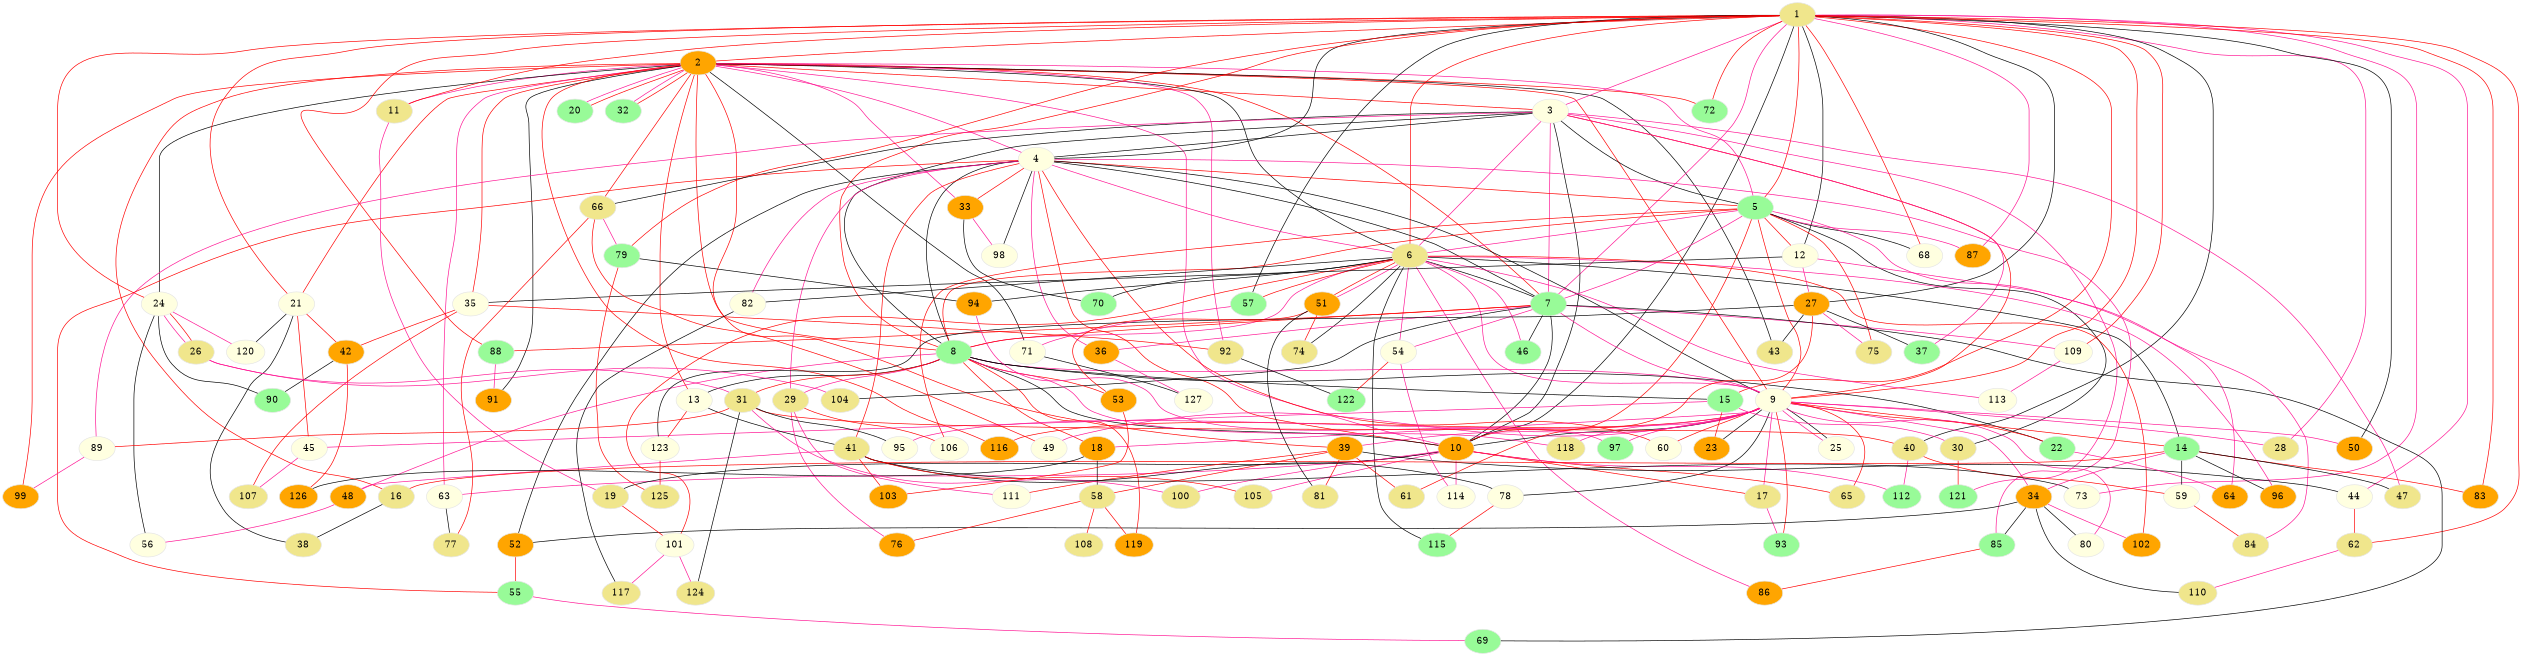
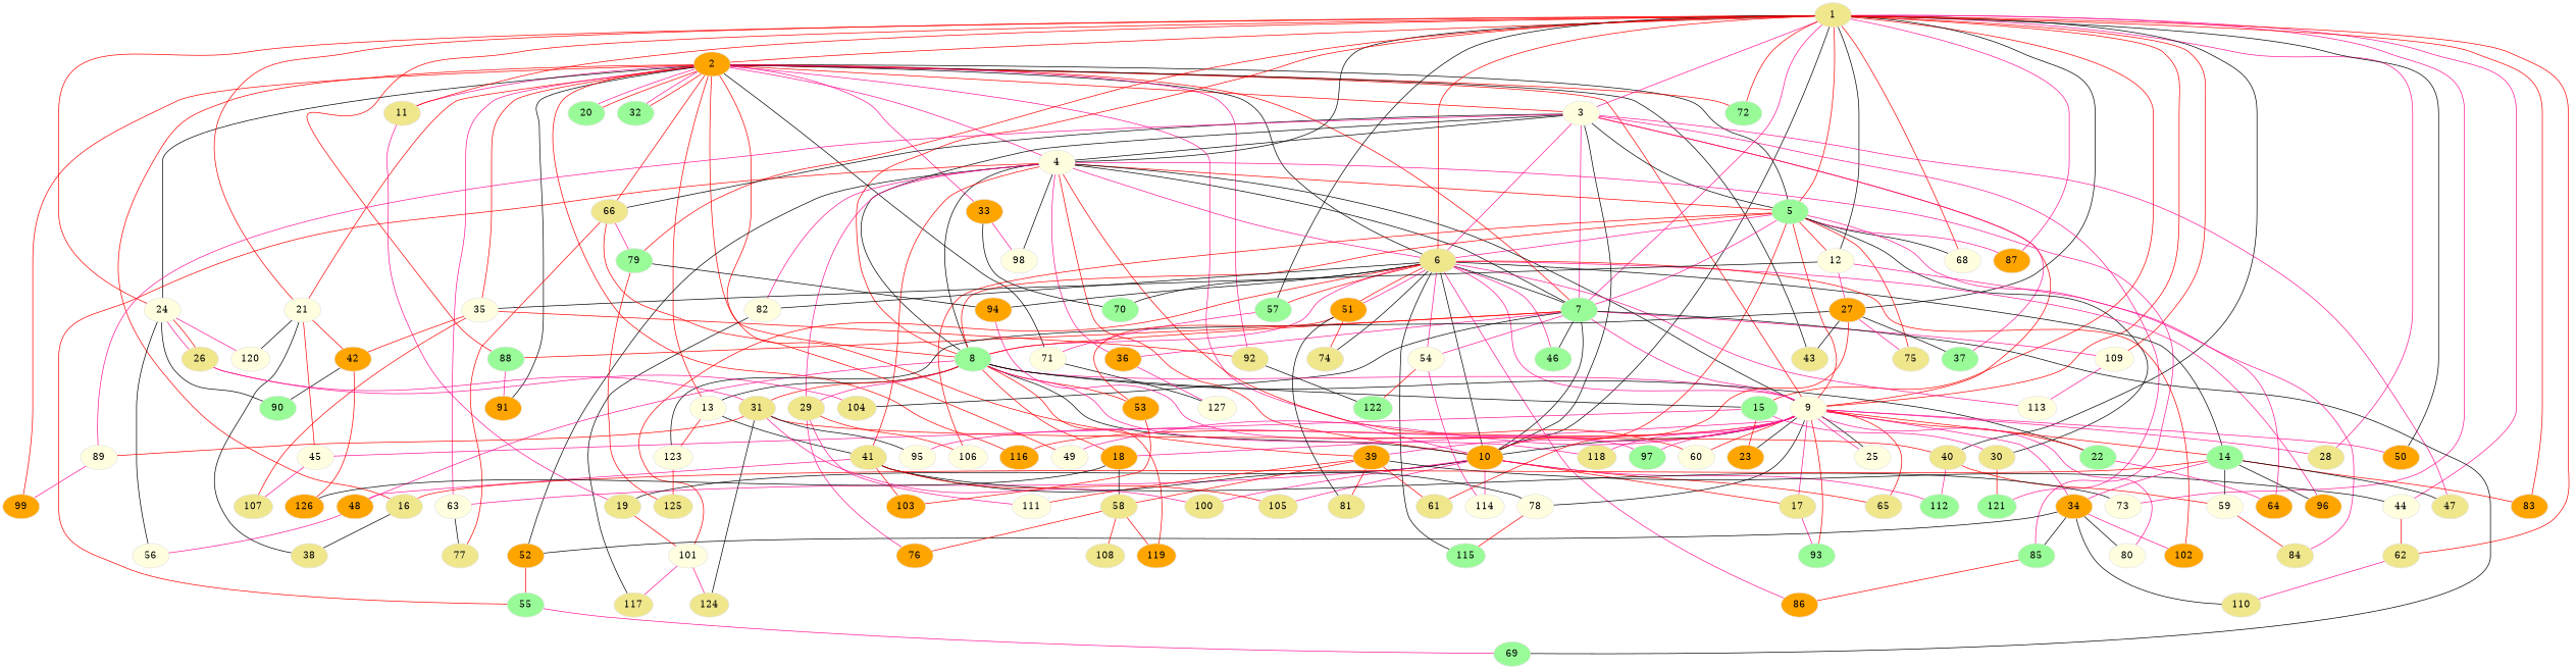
  graph {
    node [color=gray90 fillcolor=khaki style=filled]
    edge [color=red]
    2 [fillcolor=orange]
    1
    3 [fillcolor=lightyellow]
    4 [fillcolor=lightyellow]
    5 [fillcolor=palegreen]
    6
    7 [fillcolor=palegreen]
    8 [fillcolor=palegreen]
    9 [fillcolor=lightyellow]
    10 [fillcolor=orange]
    11
    12 [fillcolor=lightyellow]
    15 [fillcolor=palegreen]
    21 [fillcolor=lightyellow]
    24 [fillcolor=lightyellow]
    27 [fillcolor=orange]
    28
    40
    44 [fillcolor=lightyellow]
    50 [fillcolor=orange]
    57 [fillcolor=palegreen]
    62
    68 [fillcolor=lightyellow]
    72 [fillcolor=palegreen]
    73 [fillcolor=lightyellow]
    79 [fillcolor=palegreen]
    83 [fillcolor=orange]
    87 [fillcolor=orange]
    88 [fillcolor=palegreen]
    109 [fillcolor=lightyellow]
    13 [fillcolor=lightyellow]
    16
    20 [fillcolor=palegreen]
    32 [fillcolor=palegreen]
    33 [fillcolor=orange]
    35 [fillcolor=lightyellow]
    39 [fillcolor=orange]
    43
    63 [fillcolor=lightyellow]
    66
    71 [fillcolor=lightyellow]
    91 [fillcolor=orange]
    92
    99 [fillcolor=orange]
    116 [fillcolor=orange]
    37 [fillcolor=palegreen]
    47
    89 [fillcolor=lightyellow]
    121 [fillcolor=palegreen]
    29
    36 [fillcolor=orange]
    41
    52 [fillcolor=orange]
    55 [fillcolor=palegreen]
    60 [fillcolor=lightyellow]
    82 [fillcolor=lightyellow]
    85 [fillcolor=palegreen]
    98 [fillcolor=lightyellow]
    30
    64 [fillcolor=orange]
    75
    106 [fillcolor=lightyellow]
    14 [fillcolor=palegreen]
    46 [fillcolor=palegreen]
    51 [fillcolor=orange]
    54 [fillcolor=lightyellow]
    70 [fillcolor=palegreen]
    74
    86 [fillcolor=orange]
    94 [fillcolor=orange]
    96 [fillcolor=orange]
    101 [fillcolor=lightyellow]
    102 [fillcolor=orange]
    113 [fillcolor=lightyellow]
    115 [fillcolor=palegreen]
    69 [fillcolor=palegreen]
    104
    18 [fillcolor=orange]
    22 [fillcolor=palegreen]
    31
    48 [fillcolor=orange]
    53 [fillcolor=orange]
    118
    119 [fillcolor=orange]
    49 [fillcolor=lightyellow]
    17
    23 [fillcolor=orange]
    25 [fillcolor=lightyellow]
    34 [fillcolor=orange]
    65
    78 [fillcolor=lightyellow]
    80 [fillcolor=lightyellow]
    93 [fillcolor=palegreen]
    95 [fillcolor=lightyellow]
    97 [fillcolor=palegreen]
    19
    100
    105
    112 [fillcolor=palegreen]
    114 [fillcolor=lightyellow]
    84
    45 [fillcolor=lightyellow]
    38
    42 [fillcolor=orange]
    120 [fillcolor=lightyellow]
    26
    56 [fillcolor=lightyellow]
    90 [fillcolor=palegreen]
    123 [fillcolor=lightyellow]
    61
    59 [fillcolor=lightyellow]
    110
    125
    107
    58
    111 [fillcolor=lightyellow]
    81
    77
    127 [fillcolor=lightyellow]
    122 [fillcolor=palegreen]
    76 [fillcolor=orange]
    103 [fillcolor=orange]
    117
    124
    126 [fillcolor=orange]
    108
    2 -- 3
    2 -- 4 [color=deeppink]
-   2 -- 5 [color=deeppink]
+   2 -- 5 [color=black]
    2 -- 6 [color=black]
    2 -- 7
    2 -- 8
    2 -- 9
    2 -- 10 [color=deeppink]
    2 -- 11 [color=deeppink]
    2 -- 21
    2 -- 24 [color=black]
    2 -- 72
    2 -- 13
    2 -- 16
    2 -- 20 [color=deeppink]
    2 -- 20
    2 -- 32 [color=deeppink]
    2 -- 32
    2 -- 33 [color=deeppink]
    2 -- 35
    2 -- 39
    2 -- 43 [color=black]
    2 -- 63 [color=deeppink]
    2 -- 66
    2 -- 71 [color=black]
    2 -- 91 [color=black]
    2 -- 92 [color=deeppink]
    2 -- 99
    2 -- 116
    1 -- 2
    1 -- 3 [color=deeppink]
    1 -- 4 [color=black]
    1 -- 5
    1 -- 6
    1 -- 7 [color=deeppink]
    1 -- 8
    1 -- 9
    1 -- 10 [color=black]
    1 -- 11
    1 -- 12 [color=black]
    1 -- 15
    1 -- 21
    1 -- 24
    1 -- 27 [color=black]
    1 -- 28 [color=deeppink]
    1 -- 40 [color=black]
    1 -- 44 [color=deeppink]
    1 -- 50 [color=black]
    1 -- 57 [color=black]
    1 -- 62
    1 -- 68
    1 -- 72
    1 -- 73 [color=deeppink]
    1 -- 79
    1 -- 83
    1 -- 87 [color=deeppink]
    1 -- 88
    1 -- 109
    3 -- 4 [color=black]
    3 -- 5 [color=black]
    3 -- 6 [color=deeppink]
    3 -- 7 [color=deeppink]
    3 -- 8 [color=black]
    3 -- 9
    3 -- 10 [color=black]
    3 -- 66 [color=black]
    3 -- 37 [color=deeppink]
    3 -- 47 [color=deeppink]
    3 -- 89 [color=deeppink]
    3 -- 121 [color=deeppink]
    4 -- 5
    4 -- 6 [color=deeppink]
    4 -- 7 [color=black]
    4 -- 8 [color=black]
    4 -- 9 [color=black]
    4 -- 10
-   4 -- 33
    4 -- 29 [color=deeppink]
    4 -- 36 [color=deeppink]
    4 -- 41
    4 -- 52 [color=black]
    4 -- 55
    4 -- 60
    4 -- 82 [color=deeppink]
    4 -- 85 [color=deeppink]
    4 -- 98 [color=black]
    5 -- 6 [color=deeppink]
    5 -- 7 [color=deeppink]
    5 -- 8
    5 -- 9
    5 -- 10
    5 -- 12
    5 -- 68 [color=black]
    5 -- 87 [color=deeppink]
    5 -- 30 [color=black]
    5 -- 64 [color=deeppink]
    5 -- 75
    5 -- 106
    6 -- 7 [color=black]
    6 -- 8 [color=deeppink]
    6 -- 9 [color=deeppink]
+   6 -- 10 [color=black]
    6 -- 57
    6 -- 82 [color=black]
    6 -- 14 [color=black]
    6 -- 46 [color=deeppink]
    6 -- 51
    6 -- 51 [color=deeppink]
    6 -- 54 [color=deeppink]
    6 -- 70 [color=black]
    6 -- 74 [color=black]
    6 -- 86 [color=deeppink]
    6 -- 94 [color=black]
    6 -- 96 [color=deeppink]
    6 -- 101
    6 -- 102
    6 -- 113 [color=deeppink]
    6 -- 115 [color=black]
    7 -- 8
    7 -- 9 [color=deeppink]
    7 -- 10 [color=black]
    7 -- 88
    7 -- 109 [color=deeppink]
    7 -- 36 [color=deeppink]
    7 -- 46 [color=black]
    7 -- 54 [color=deeppink]
    7 -- 69 [color=black]
    7 -- 104 [color=black]
    8 -- 9 [color=deeppink]
    8 -- 10 [color=black]
    8 -- 15 [color=black]
    8 -- 13 [color=black]
    8 -- 29 [color=deeppink]
    8 -- 18
    8 -- 22 [color=black]
    8 -- 31
    8 -- 48 [color=deeppink]
    8 -- 53
    8 -- 118 [color=deeppink]
    8 -- 119
    9 -- 10 [color=black]
    9 -- 28 [color=deeppink]
    9 -- 50 [color=deeppink]
    9 -- 39 [color=deeppink]
    9 -- 116
    9 -- 60
    9 -- 14
    9 -- 18 [color=deeppink]
    9 -- 22
    9 -- 118 [color=deeppink]
    9 -- 49 [color=deeppink]
    9 -- 17 [color=deeppink]
    9 -- 23 [color=black]
    9 -- 25 [color=deeppink]
    9 -- 25 [color=black]
    9 -- 34 [color=deeppink]
    9 -- 65
    9 -- 78 [color=black]
    9 -- 80 [color=deeppink]
    9 -- 93
    9 -- 95 [color=deeppink]
    9 -- 97 [color=deeppink]
    10 -- 63 [color=deeppink]
    10 -- 17
    10 -- 65
    10 -- 19 [color=black]
    10 -- 100 [color=deeppink]
    10 -- 105 [color=deeppink]
    10 -- 112 [color=deeppink]
    10 -- 114 [color=deeppink]
    11 -- 19 [color=deeppink]
    12 -- 27 [color=deeppink]
    12 -- 35 [color=black]
    12 -- 84 [color=deeppink]
    15 -- 30 [color=deeppink]
    15 -- 23
    15 -- 45 [color=deeppink]
    21 -- 45
    21 -- 38 [color=black]
    21 -- 42
    21 -- 120 [color=black]
    24 -- 120 [color=deeppink]
    24 -- 26 [color=deeppink]
    24 -- 26
    24 -- 56 [color=black]
    24 -- 90 [color=black]
    27 -- 43 [color=black]
    27 -- 37 [color=black]
    27 -- 75 [color=deeppink]
    27 -- 123 [color=black]
    27 -- 61
    40 -- 112 [color=deeppink]
    40 -- 59
    44 -- 62
    57 -- 71 [color=deeppink]
    62 -- 110 [color=deeppink]
    79 -- 94 [color=black]
    79 -- 125
    88 -- 91 [color=deeppink]
    109 -- 113 [color=deeppink]
    13 -- 41 [color=black]
    13 -- 123
    16 -- 38 [color=black]
    33 -- 98 [color=deeppink]
    33 -- 70 [color=black]
    35 -- 92
    35 -- 42
    35 -- 107
    39 -- 44 [color=black]
    39 -- 61
    39 -- 58
    39 -- 111
    39 -- 81
    63 -- 77 [color=black]
    66 -- 79 [color=deeppink]
    66 -- 49
    66 -- 77
    71 -- 127 [color=black]
    92 -- 122 [color=black]
    89 -- 99 [color=deeppink]
    29 -- 106
    29 -- 111 [color=deeppink]
    29 -- 76 [color=deeppink]
    36 -- 127 [color=deeppink]
    41 -- 73 [color=black]
    41 -- 48 [color=deeppink]
    41 -- 78 [color=black]
    41 -- 105
    41 -- 103
    52 -- 55
    55 -- 69 [color=deeppink]
    82 -- 117 [color=black]
    85 -- 86
    30 -- 121
    14 -- 83
    14 -- 16
    14 -- 47 [color=black]
    14 -- 96 [color=black]
    14 -- 34 [color=deeppink]
    14 -- 59 [color=black]
    51 -- 74
    51 -- 53
    51 -- 81 [color=black]
    54 -- 114 [color=deeppink]
    54 -- 122
    94 -- 97 [color=deeppink]
    101 -- 117 [color=deeppink]
    101 -- 124 [color=deeppink]
    18 -- 58 [color=black]
    18 -- 126 [color=black]
    22 -- 64 [color=deeppink]
    31 -- 40
    31 -- 89
    31 -- 95 [color=black]
    31 -- 100 [color=deeppink]
    31 -- 124 [color=black]
    48 -- 56 [color=deeppink]
    53 -- 103
    17 -- 93 [color=deeppink]
    34 -- 52 [color=black]
    34 -- 85 [color=black]
    34 -- 102 [color=deeppink]
    34 -- 80 [color=black]
    34 -- 110 [color=black]
    78 -- 115
    19 -- 101
    45 -- 107 [color=deeppink]
    42 -- 90 [color=black]
    42 -- 126
    26 -- 104 [color=deeppink]
    26 -- 31 [color=deeppink]
    123 -- 125
    59 -- 84
    58 -- 119
    58 -- 76
    58 -- 108
  }
